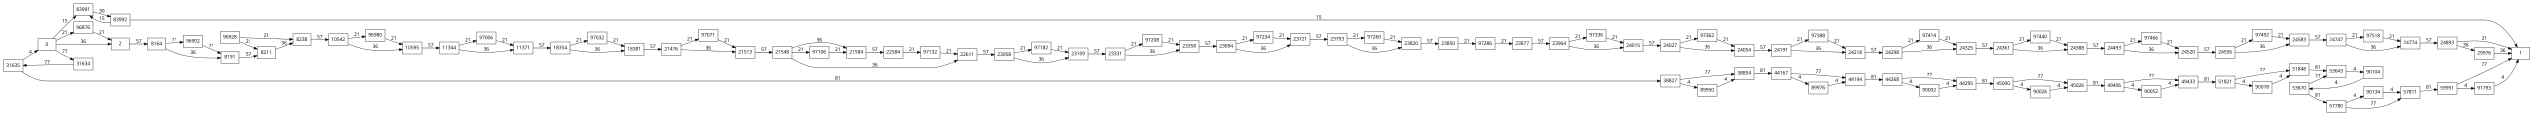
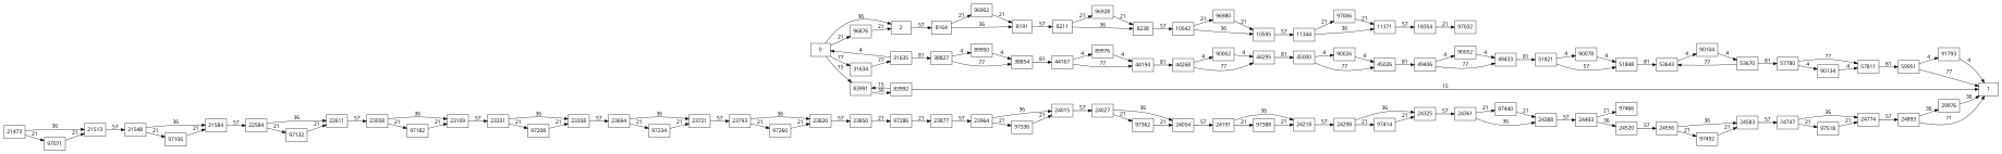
  digraph {
    fontname="Open Sans"
    rankdir=LR
    node [fontname="Open Sans" shape=rectangle]
    edge [fontname="Open Sans"]
    2
    8164
    8191
    96902
    8211
    8238
    96928
    10542
    10595
    96980
    11344
    11371
    97006
    18354
-   18381
    97032
-   21473 [label=21476]
+   21473
    21513
    97071
    21548
    21584
    97106
    22584
    22611
    97132
    23058
    23109
    97182
    23331
    23358
    97208
    23694
    23721
    97234
    23793
    23820
    97260
    23850
    97286
    23877
    23964
    24015
    97336
    24027
    24054
    97362
    24191
    24218
    97388
    24298
    24325
    97414
    24361
    24388
    97440
    24493
    24520
    97466
    24556
    24583
    97492
    24747
    24774
    97518
    24893
    1
    29976
    31634
    31635
    38827
    0
    38854
    89950
    44167
    44194
    89976
    44268
    44295
    90002
    45000
    45026
    90026
    49406
    49433
    90052
    51821
    51848
    90078
    53643
    90104
    53670
    57780
    57811
    90134
    59951
    91793
    83991
    83992
    96876
    2 -> 8164 [label=57]
    8164 -> 8191 [label=36]
    8164 -> 96902 [label=21]
    8191 -> 8211 [label=57]
    96902 -> 8191 [label=21]
    8211 -> 8238 [label=36]
-   96928 -> 8211 [label=21]
+   8211 -> 96928 [label=21]
    8238 -> 10542 [label=57]
    96928 -> 8238 [label=21]
    10542 -> 10595 [label=36]
    10542 -> 96980 [label=21]
    10595 -> 11344 [label=57]
    96980 -> 10595 [label=21]
    11344 -> 11371 [label=36]
    11344 -> 97006 [label=21]
    11371 -> 18354 [label=57]
    97006 -> 11371 [label=21]
-   18354 -> 18381 [label=36]
    18354 -> 97032 [label=21]
-   18381 -> 21473 [label=57]
-   97032 -> 18381 [label=21]
    21473 -> 21513 [label=36]
    21473 -> 97071 [label=21]
    21513 -> 21548 [label=57]
    97071 -> 21513 [label=21]
    21548 -> 21584 [label=36]
    21548 -> 97106 [label=21]
    21584 -> 22584 [label=57]
    97106 -> 21584 [label=21]
-   21548 -> 22611 [label=36]
+   22584 -> 22611 [label=36]
    22584 -> 97132 [label=21]
    22611 -> 23058 [label=57]
    97132 -> 22611 [label=21]
    23058 -> 23109 [label=36]
    23058 -> 97182 [label=21]
    23109 -> 23331 [label=57]
    97182 -> 23109 [label=21]
    23331 -> 23358 [label=36]
    23331 -> 97208 [label=21]
    23358 -> 23694 [label=57]
    97208 -> 23358 [label=21]
    23694 -> 23721 [label=36]
    23694 -> 97234 [label=21]
    23721 -> 23793 [label=57]
    97234 -> 23721 [label=21]
    23793 -> 23820 [label=36]
    23793 -> 97260 [label=21]
    23820 -> 23850 [label=57]
    97260 -> 23820 [label=21]
    23850 -> 97286 [label=21]
    97286 -> 23877 [label=21]
    23877 -> 23964 [label=57]
    23964 -> 24015 [label=36]
    23964 -> 97336 [label=21]
    24015 -> 24027 [label=57]
    97336 -> 24015 [label=21]
    24027 -> 24054 [label=36]
    24027 -> 97362 [label=21]
    24054 -> 24191 [label=57]
    97362 -> 24054 [label=21]
    24191 -> 24218 [label=36]
    24191 -> 97388 [label=21]
    24218 -> 24298 [label=57]
    97388 -> 24218 [label=21]
    24298 -> 24325 [label=36]
    24298 -> 97414 [label=21]
    24325 -> 24361 [label=57]
    97414 -> 24325 [label=21]
    24361 -> 24388 [label=36]
    24361 -> 97440 [label=21]
    24388 -> 24493 [label=57]
    97440 -> 24388 [label=21]
    24493 -> 24520 [label=36]
    24493 -> 97466 [label=21]
    24520 -> 24556 [label=57]
-   97466 -> 24520 [label=21]
    24556 -> 24583 [label=36]
    24556 -> 97492 [label=21]
    24583 -> 24747 [label=57]
    97492 -> 24583 [label=21]
    24747 -> 24774 [label=36]
    24747 -> 97518 [label=21]
    24774 -> 24893 [label=57]
    97518 -> 24774 [label=21]
    24893 -> 1 [label=21]
    24893 -> 29976 [label=36]
    29976 -> 1 [label=36]
    31634 -> 31635 [label=77]
    31635 -> 38827 [label=81]
    31635 -> 0 [label=4]
    38827 -> 38854 [label=77]
    38827 -> 89950 [label=4]
    0 -> 2 [label=36]
    0 -> 31634 [label=77]
    0 -> 83991 [label=15]
    0 -> 96876 [label=21]
    38854 -> 44167 [label=81]
    89950 -> 38854 [label=4]
    44167 -> 44194 [label=77]
    44167 -> 89976 [label=4]
    44194 -> 44268 [label=81]
    89976 -> 44194 [label=4]
    44268 -> 44295 [label=77]
    44268 -> 90002 [label=4]
    44295 -> 45000 [label=81]
    90002 -> 44295 [label=4]
    45000 -> 45026 [label=77]
    45000 -> 90026 [label=4]
    45026 -> 49406 [label=81]
    90026 -> 45026 [label=4]
    49406 -> 49433 [label=77]
    49406 -> 90052 [label=4]
    49433 -> 51821 [label=81]
    90052 -> 49433 [label=4]
-   51821 -> 51848 [label=77]
+   51821 -> 51848 [label=57]
    51821 -> 90078 [label=4]
    51848 -> 53643 [label=81]
    90078 -> 51848 [label=4]
    53643 -> 90104 [label=4]
    90104 -> 53670 [label=4]
    53670 -> 53643 [label=77]
    53670 -> 57780 [label=81]
    57780 -> 57811 [label=77]
    57780 -> 90134 [label=4]
    57811 -> 59951 [label=81]
    90134 -> 57811 [label=4]
    59951 -> 1 [label=77]
    59951 -> 91793 [label=4]
    91793 -> 1 [label=4]
    83991 -> 83992 [label=30]
    83992 -> 1 [label=15]
    83992 -> 83991 [label=15]
    96876 -> 2 [label=21]
  }
